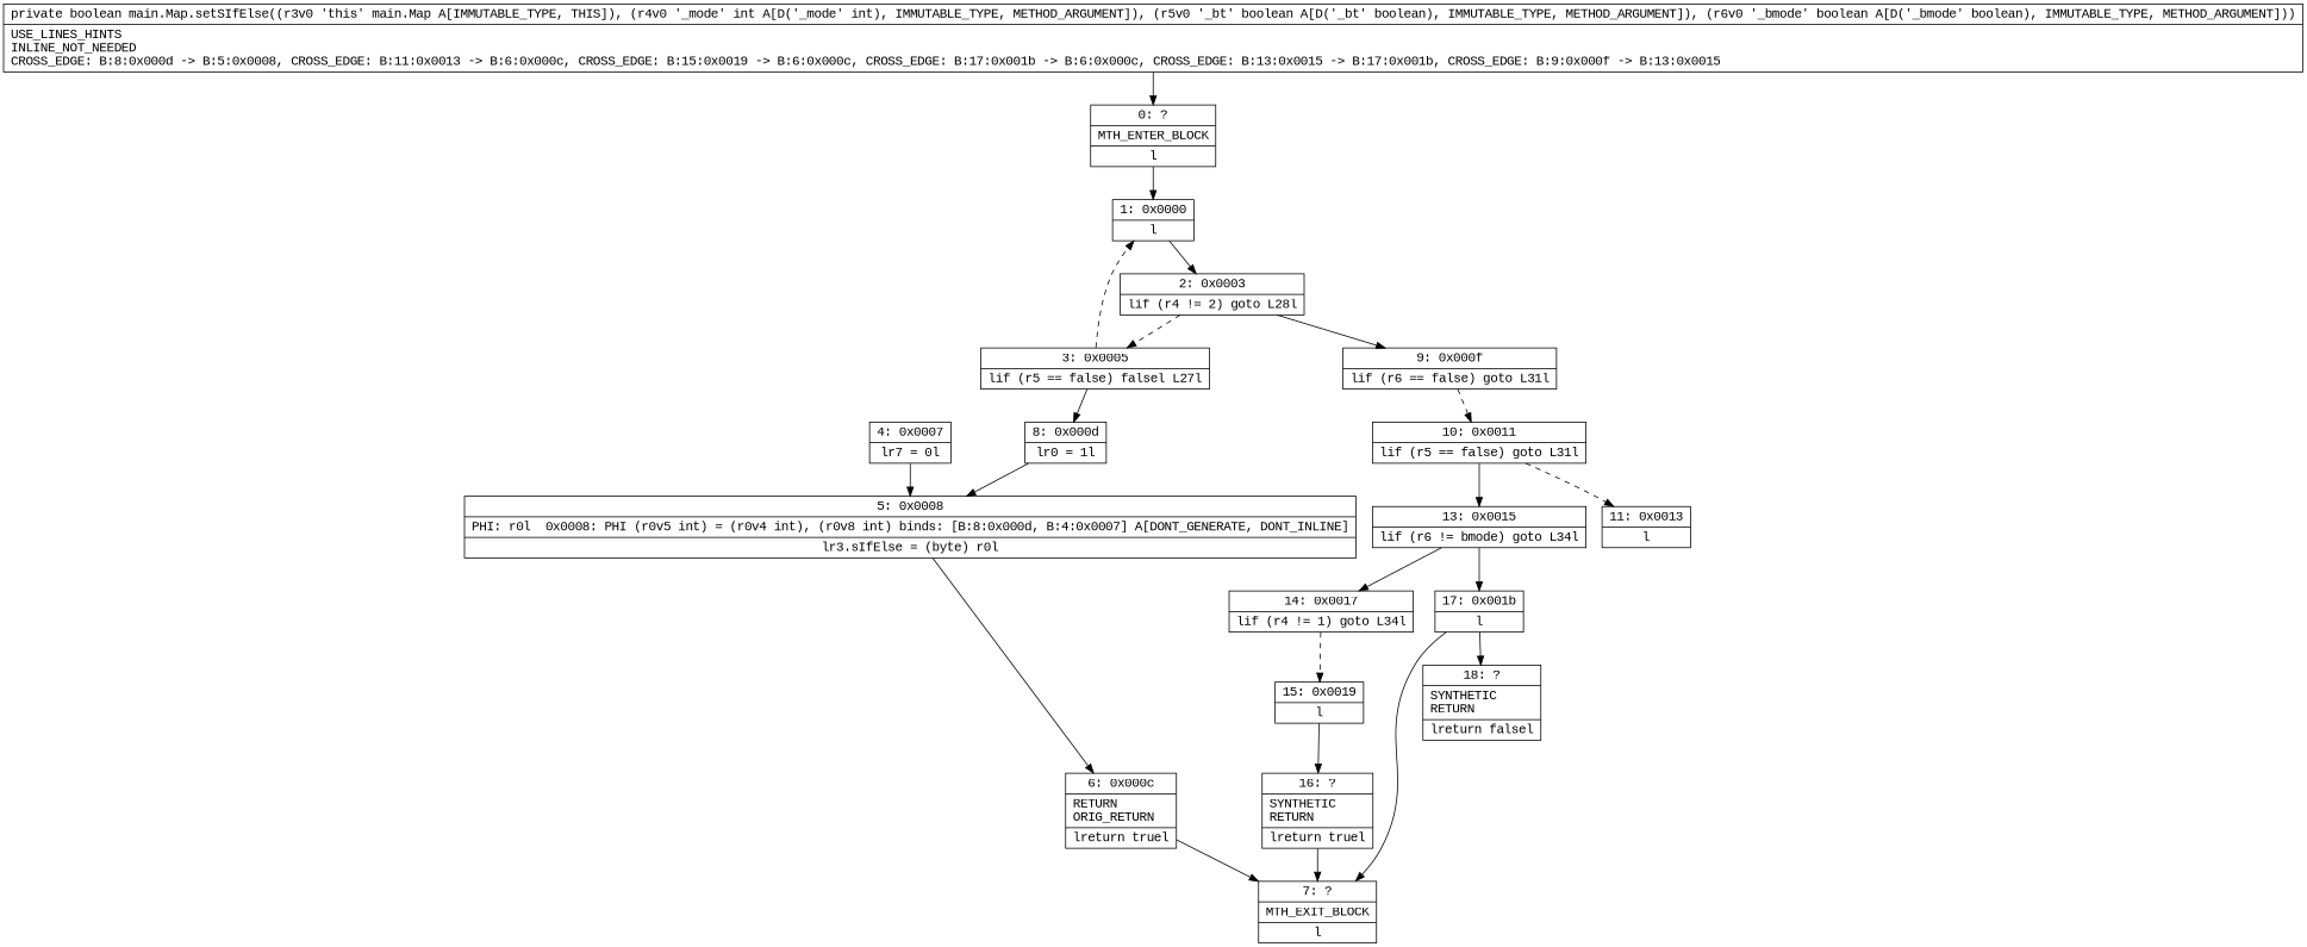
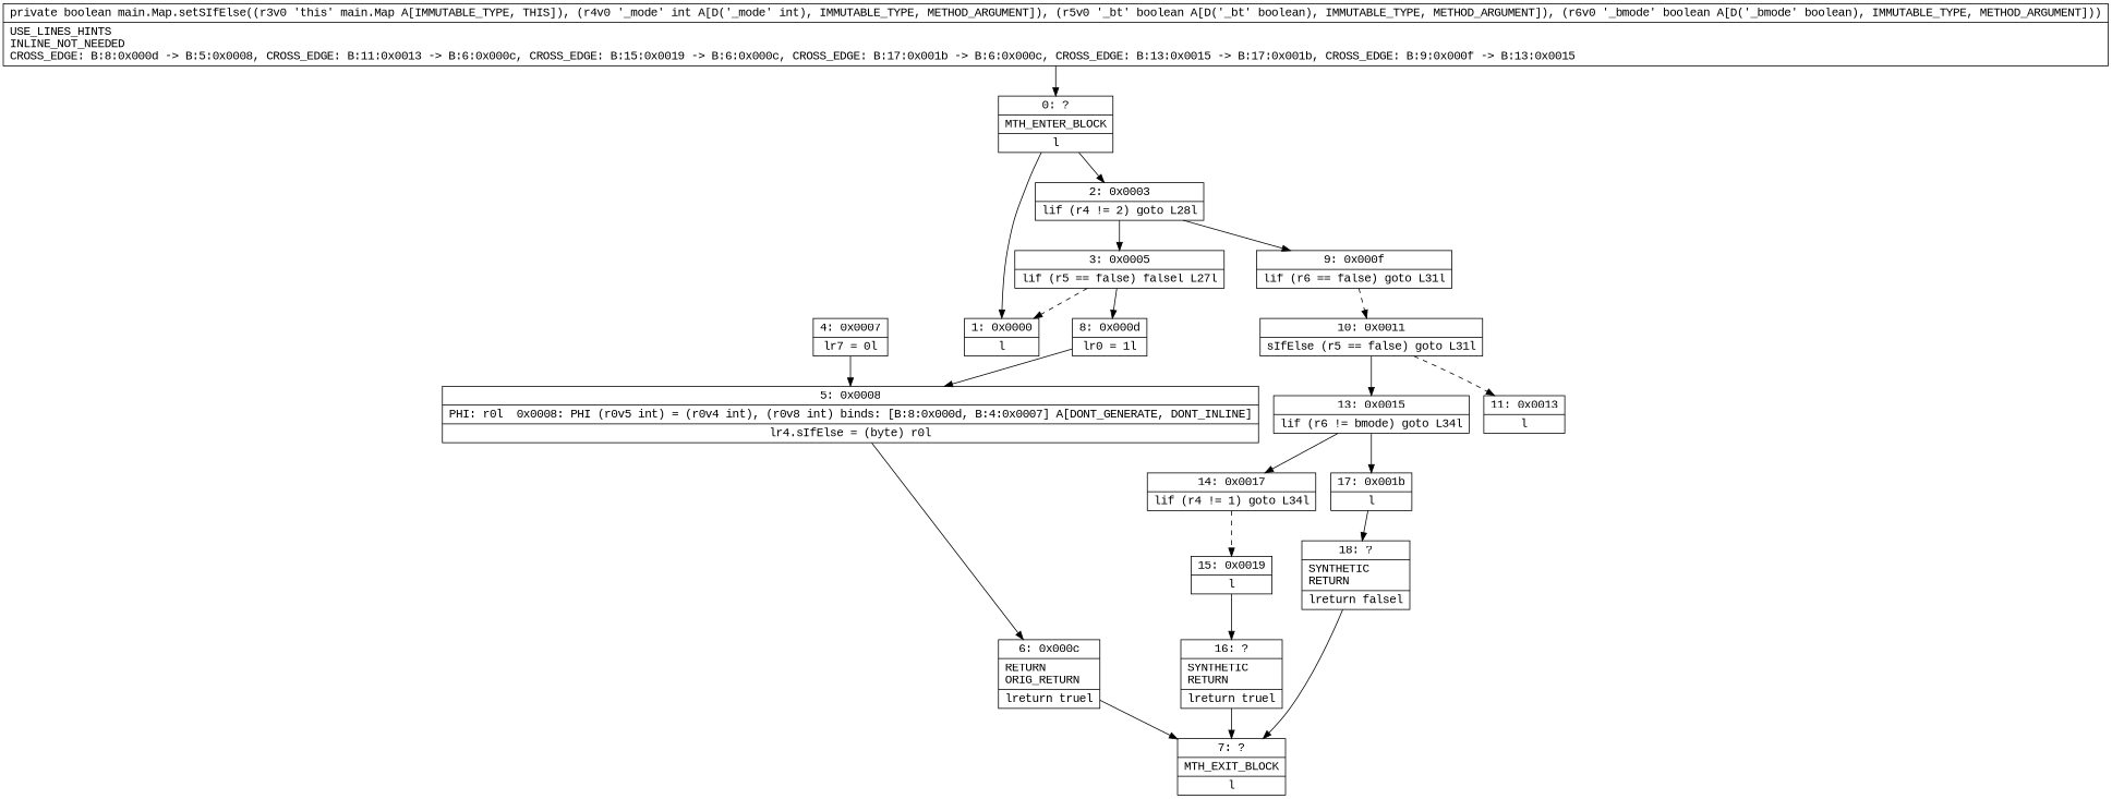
  digraph {
    fontname="Liberation Mono"
    node [fontname="Liberation Mono" shape=record]
    edge [fontname="Liberation Mono"]
    n1 [label="{0\:\ ?|MTH_ENTER_BLOCK\l|l}"]
    n2 [label="{1\:\ 0x0000|l}"]
    n3 [label="{2\:\ 0x0003|lif (r4 != 2) goto L28l}"]
    n4 [label="{3\:\ 0x0005|lif (r5 == false) falsel L27l}"]
    n5 [label="{9\:\ 0x000f|lif (r6 == false) goto L31l}"]
    n6 [label="{8\:\ 0x000d|lr0 = 1l}"]
-   n7 [label="{10\:\ 0x0011|lif (r5 == false) goto L31l}"]
+   n7 [label="{10\:\ 0x0011|sIfElse (r5 == false) goto L31l}"]
    n8 [label="{4\:\ 0x0007|lr7 = 0l}"]
-   n9 [label="{5\:\ 0x0008|PHI: r0l  0x0008: PHI (r0v5 int) = (r0v4 int), (r0v8 int) binds: [B:8:0x000d, B:4:0x0007] A[DONT_GENERATE, DONT_INLINE]\l|lr3.sIfElse = (byte) r0l}"]
+   n9 [label="{5\:\ 0x0008|PHI: r0l  0x0008: PHI (r0v5 int) = (r0v4 int), (r0v8 int) binds: [B:8:0x000d, B:4:0x0007] A[DONT_GENERATE, DONT_INLINE]\l|lr4.sIfElse = (byte) r0l}"]
    n10 [label="{6\:\ 0x000c|RETURN\lORIG_RETURN\l|lreturn truel}"]
    n11 [label="{7\:\ ?|MTH_EXIT_BLOCK\l|l}"]
    n12 [label="{13\:\ 0x0015|lif (r6 != bmode) goto L34l}"]
    n13 [label="{11\:\ 0x0013|l}"]
    n14 [label="{14\:\ 0x0017|lif (r4 != 1) goto L34l}"]
    n15 [label="{17\:\ 0x001b|l}"]
    n16 [label="{15\:\ 0x0019|l}"]
    n17 [label="{18\:\ ?|SYNTHETIC\lRETURN\l|lreturn falsel}"]
    n18 [label="{16\:\ ?|SYNTHETIC\lRETURN\l|lreturn truel}"]
    n19 [label="{private boolean main.Map.setSIfElse((r3v0 'this' main.Map A[IMMUTABLE_TYPE, THIS]), (r4v0 '_mode' int A[D('_mode' int), IMMUTABLE_TYPE, METHOD_ARGUMENT]), (r5v0 '_bt' boolean A[D('_bt' boolean), IMMUTABLE_TYPE, METHOD_ARGUMENT]), (r6v0 '_bmode' boolean A[D('_bmode' boolean), IMMUTABLE_TYPE, METHOD_ARGUMENT]))  | USE_LINES_HINTS\lINLINE_NOT_NEEDED\lCROSS_EDGE: B:8:0x000d \-\> B:5:0x0008, CROSS_EDGE: B:11:0x0013 \-\> B:6:0x000c, CROSS_EDGE: B:15:0x0019 \-\> B:6:0x000c, CROSS_EDGE: B:17:0x001b \-\> B:6:0x000c, CROSS_EDGE: B:13:0x0015 \-\> B:17:0x001b, CROSS_EDGE: B:9:0x000f \-\> B:13:0x0015\l}"]
    n1 -> n2
-   n2 -> n3
-   n3 -> n4 [style=dashed]
+   n1 -> n3
+   n3 -> n4 [style=solid]
    n3 -> n5
    n4 -> n2 [style=dashed]
    n4 -> n6
    n5 -> n7 [style=dashed]
    n6 -> n9
    n7 -> n12
    n7 -> n13 [style=dashed]
    n8 -> n9
    n9 -> n10
    n10 -> n11
    n12 -> n14 [style=solid]
    n12 -> n15
    n14 -> n16 [style=dashed]
    n15 -> n17
    n16 -> n18
-   n15 -> n11
+   n17 -> n11
    n18 -> n11
    n19 -> n1
  }
